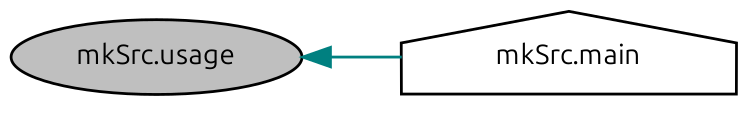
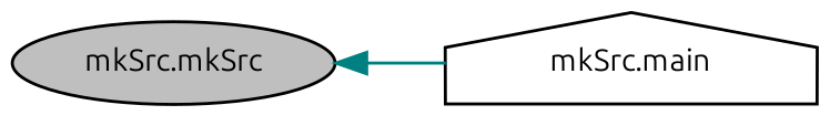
  digraph {
    rankdir=LR
    fontname=Ubuntu
    node [color=black fontname=Ubuntu fontsize=10 style=filled]
-   n1 [fillcolor=grey75 fontcolor=black height=0.2 label="mkSrc.usage" shape=ellipse width=0.4]
+   n1 [fillcolor=grey75 fontcolor=black height=0.2 label="mkSrc.mkSrc" shape=ellipse width=0.4]
    n2 [fillcolor=white height=0.2 label="mkSrc.main" shape=house width=0.4]
    n1 -> n2 [color=teal dir=back fontname=Ubuntu fontsize=10 labelfontname=Helvetica labelfontsize=10 style=solid]
  }
